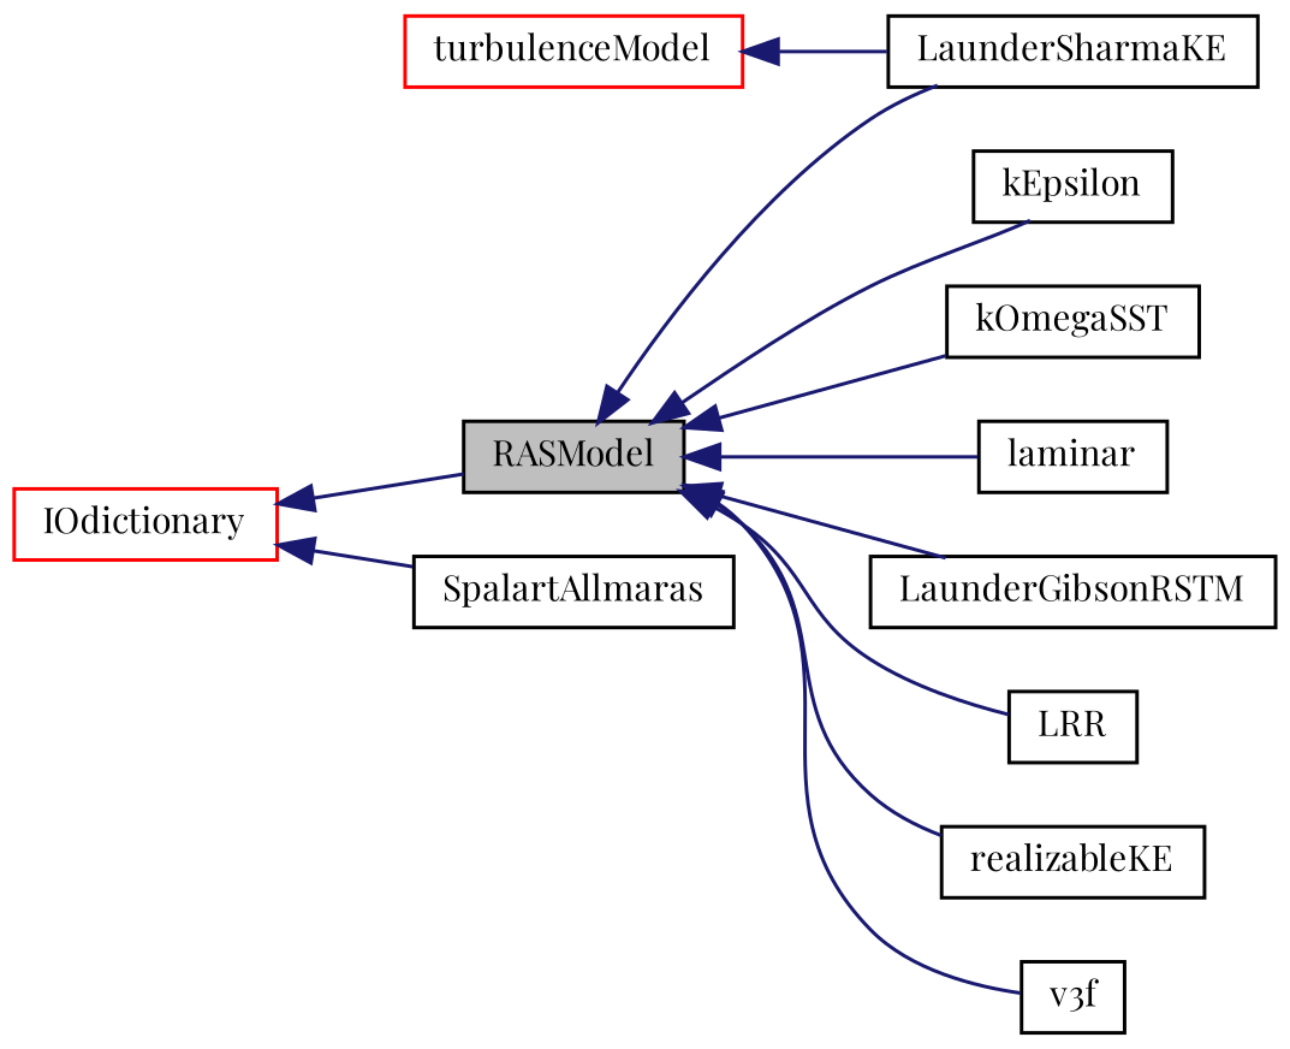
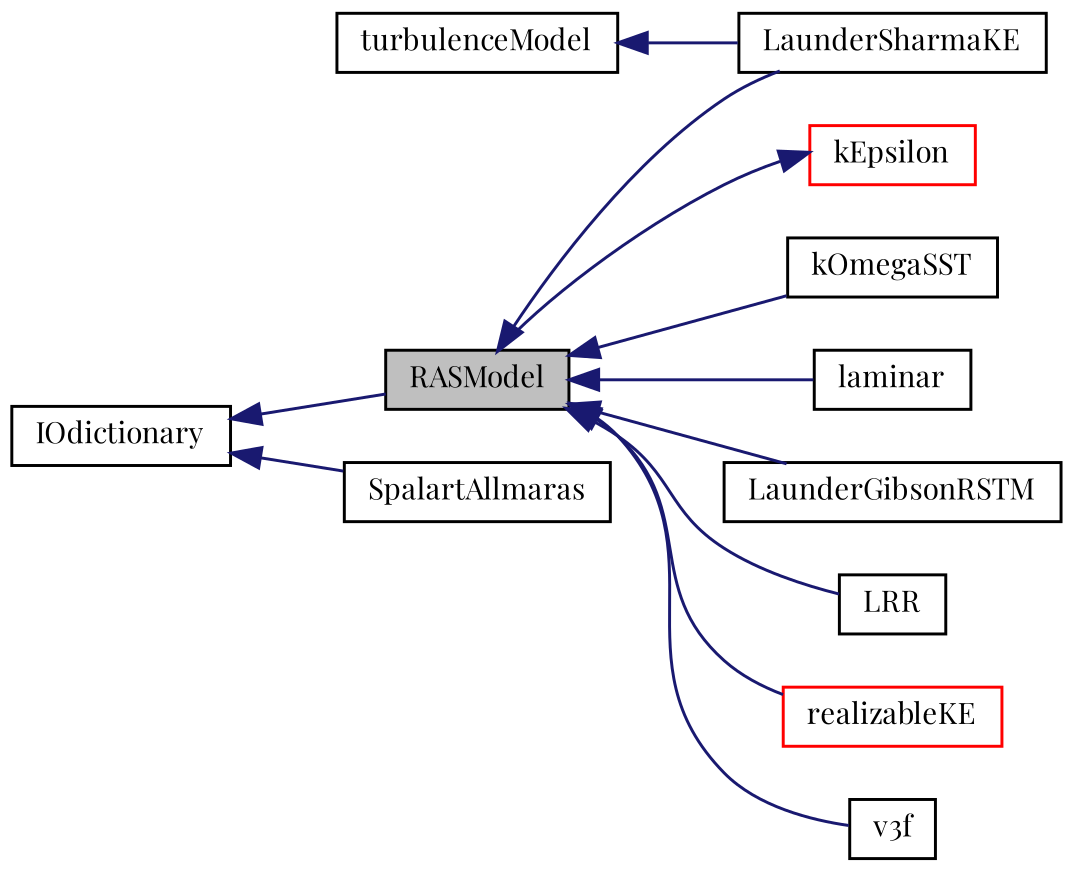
  digraph {
    fontname="Playfair Display"
    rankdir=LR
    node [color=black fontname="Playfair Display" fontsize=10 shape=record]
    edge [color=midnightblue dir=back fontname="Playfair Display" fontsize=10 labelfontname=FreeSans labelfontsize=10 style=solid]
    n1 [fillcolor=grey75 fontcolor=black height=0.2 label=RASModel style=filled width=0.4]
-   n2 [height=0.2 label=kEpsilon width=0.4]
+   n2 [color=red height=0.2 label=kEpsilon width=0.4]
    n3 [height=0.2 label=kOmegaSST width=0.4]
    n4 [height=0.2 label=laminar width=0.4]
    n5 [height=0.2 label=LaunderGibsonRSTM width=0.4]
    n6 [height=0.2 label=LaunderSharmaKE width=0.4]
    n7 [height=0.2 label=LRR width=0.4]
-   n8 [height=0.2 label=realizableKE width=0.4]
+   n8 [color=red height=0.2 label=realizableKE width=0.4]
    n9 [height=0.2 label=v3f width=0.4]
    n10 [height=0.2 label=SpalartAllmaras width=0.4]
-   n11 [color=red height=0.2 label=turbulenceModel width=0.4]
-   n12 [color=red height=0.2 label=IOdictionary width=0.4]
-   n1 -> n2
+   n11 [height=0.2 label=turbulenceModel width=0.4]
+   n12 [height=0.2 label=IOdictionary width=0.4]
+   n2 -> n1
    n1 -> n3
    n1 -> n4
    n1 -> n5
    n1 -> n6
    n1 -> n7
    n1 -> n8
    n1 -> n9
    n11 -> n6
    n12 -> n1
    n12 -> n10
  }
